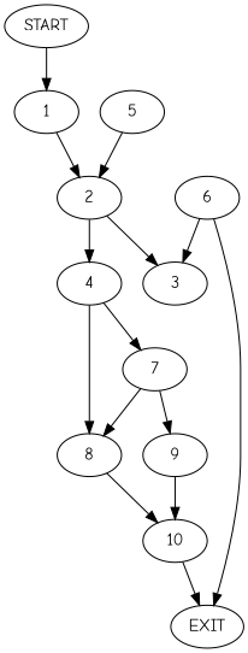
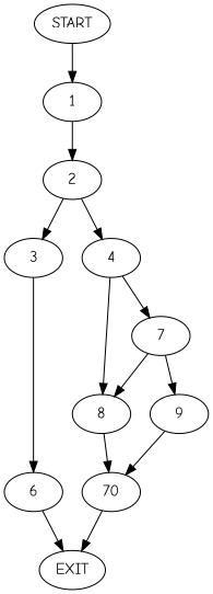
  digraph {
    fontname="Comic Neue"
    node [fontname="Comic Neue"]
    edge [fontname="Comic Neue"]
    n1 [label=START]
    1
    2
    n4 [label=EXIT]
    3
    4
    6
    7
    8
-   5
    9
-   10
+   10 [label=70]
    n1 -> 1
    1 -> 2
    2 -> 3
    2 -> 4
-   6 -> 3
+   3 -> 6
    4 -> 7
    4 -> 8
    6 -> n4
    7 -> 8
    7 -> 9
    8 -> 10
-   5 -> 2
    9 -> 10
    10 -> n4
  }
